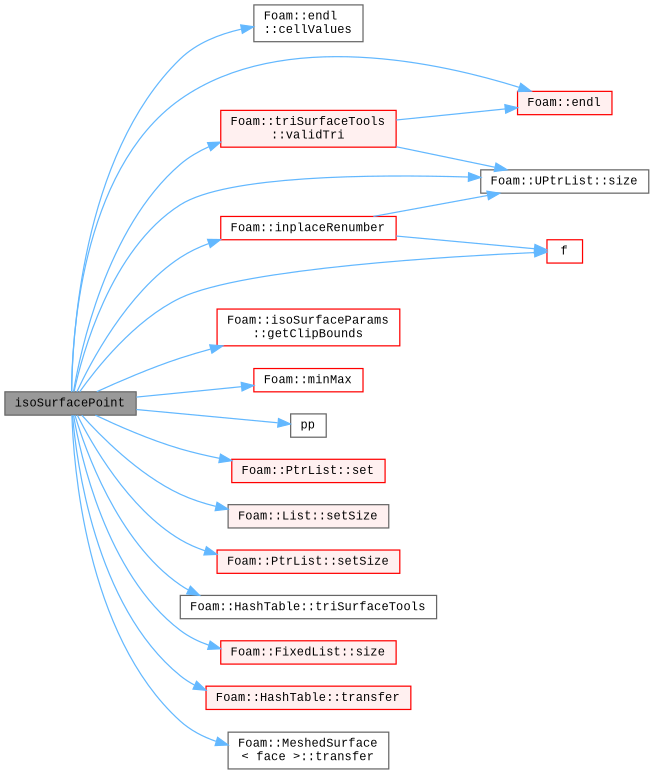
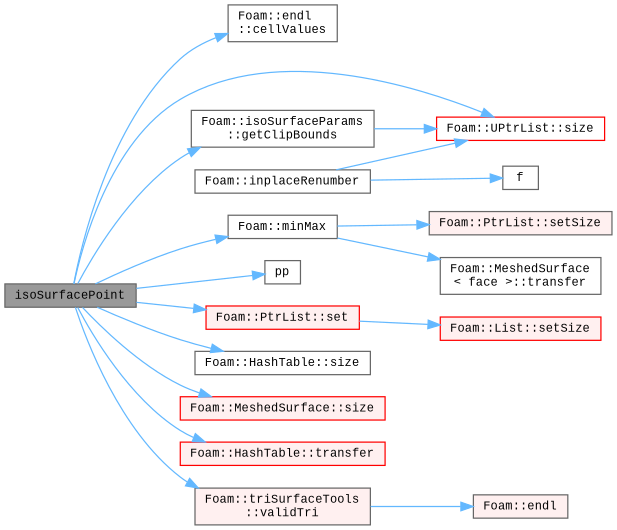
  digraph {
    fontname="Liberation Mono"
    rankdir=LR
    node [color=grey40 fillcolor=white fontname="Liberation Mono" fontsize=10 shape=box style=filled]
    edge [color=steelblue1 fontname="Liberation Mono" fontsize=10 labelfontname=Helvetica labelfontsize=10 style=solid]
    n1 [color=gray40 fillcolor=grey60 fontcolor=black height=0.2 label=isoSurfacePoint width=0.4]
    n2 [height=0.2 label="Foam::endl\l::cellValues" width=0.4]
-   n3 [color=red fillcolor="#FFF0F0" height=0.2 label="Foam::endl" width=0.4]
-   n4 [color=red height=0.2 label=f width=0.4]
-   n5 [color=red height=0.2 label="Foam::isoSurfaceParams\l::getClipBounds" width=0.4]
-   n6 [color=red height=0.2 label="Foam::inplaceRenumber" width=0.4]
-   n7 [height=0.2 label="Foam::UPtrList::size" width=0.4]
-   n8 [color=red height=0.2 label="Foam::minMax" width=0.4]
+   n3 [fillcolor="#FFF0F0" height=0.2 label="Foam::endl" width=0.4]
+   n4 [height=0.2 label=f width=0.4]
+   n5 [height=0.2 label="Foam::isoSurfaceParams\l::getClipBounds" width=0.4]
+   n6 [height=0.2 label="Foam::inplaceRenumber" width=0.4]
+   n7 [color=red height=0.2 label="Foam::UPtrList::size" width=0.4]
+   n8 [height=0.2 label="Foam::minMax" width=0.4]
    n9 [height=0.2 label=pp width=0.4]
    n10 [color=red fillcolor="#FFF0F0" height=0.2 label="Foam::PtrList::set" width=0.4]
-   n11 [fillcolor="#FFF0F0" height=0.2 label="Foam::List::setSize" width=0.4]
-   n12 [color=red fillcolor="#FFF0F0" height=0.2 label="Foam::PtrList::setSize" width=0.4]
-   n13 [height=0.2 label="Foam::HashTable::triSurfaceTools" width=0.4]
-   n14 [color=red fillcolor="#FFF0F0" height=0.2 label="Foam::FixedList::size" width=0.4]
+   n11 [color=red fillcolor="#FFF0F0" height=0.2 label="Foam::List::setSize" width=0.4]
+   n12 [fillcolor="#FFF0F0" height=0.2 label="Foam::PtrList::setSize" width=0.4]
+   n13 [height=0.2 label="Foam::HashTable::size" width=0.4]
+   n14 [color=red fillcolor="#FFF0F0" height=0.2 label="Foam::MeshedSurface::size" width=0.4]
    n15 [color=red fillcolor="#FFF0F0" height=0.2 label="Foam::HashTable::transfer" width=0.4]
    n16 [height=0.2 label="Foam::MeshedSurface\l\< face \>::transfer" width=0.4]
-   n17 [color=red fillcolor="#FFF0F0" height=0.2 label="Foam::triSurfaceTools\l::validTri" width=0.4]
+   n17 [fillcolor="#FFF0F0" height=0.2 label="Foam::triSurfaceTools\l::validTri" width=0.4]
    n1 -> n2
-   n1 -> n3
-   n1 -> n4
    n1 -> n5
-   n1 -> n6
    n1 -> n7
    n1 -> n8
    n1 -> n9
    n1 -> n10
-   n1 -> n11
-   n1 -> n12
+   n10 -> n11
+   n8 -> n12
    n1 -> n13
    n1 -> n14
    n1 -> n15
-   n1 -> n16
+   n8 -> n16
    n1 -> n17
    n6 -> n4
    n6 -> n7
    n17 -> n3
-   n17 -> n7
+   n5 -> n7
  }
